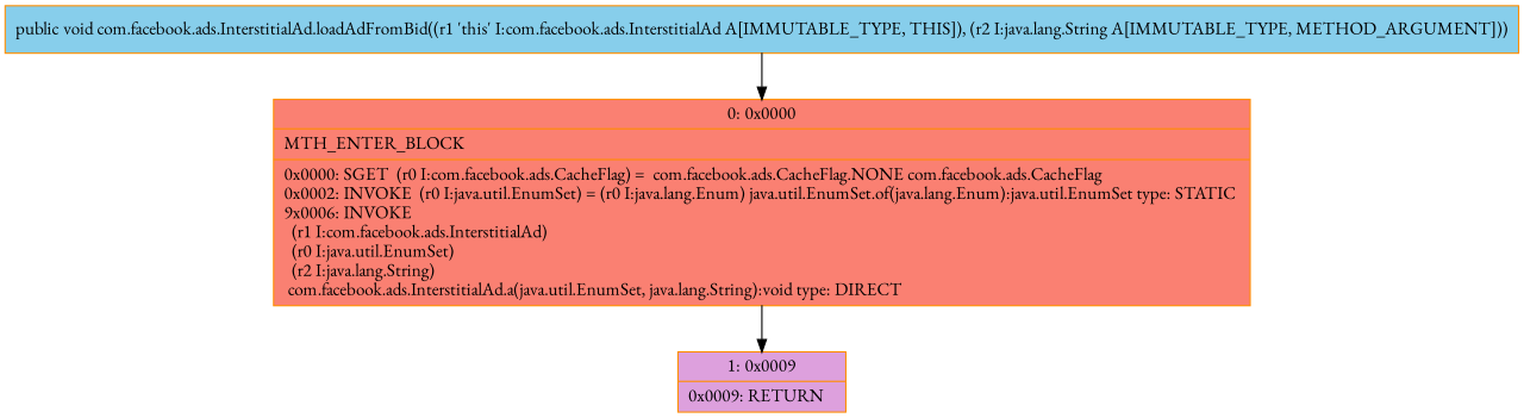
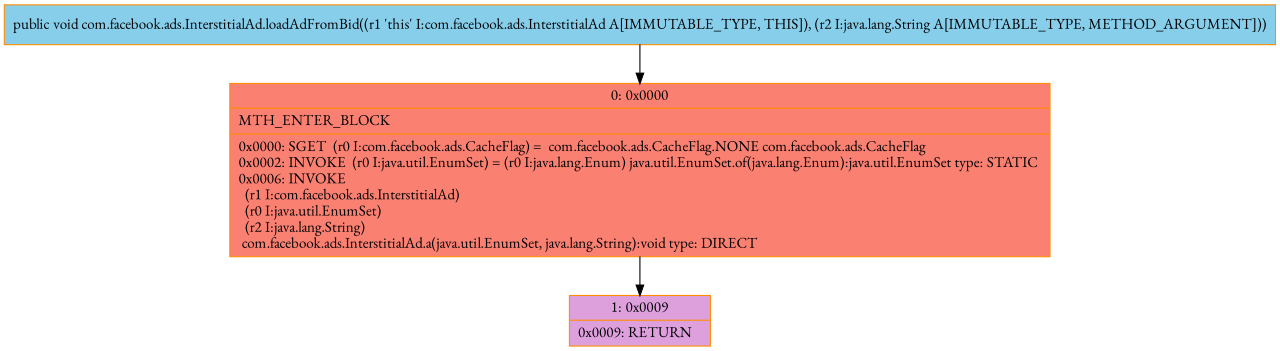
  digraph {
    fontname="EB Garamond"
    node [shape=record style=filled color=darkorange fontname="EB Garamond"]
    edge [fontname="EB Garamond"]
-   n1 [label="{0\:\ 0x0000|MTH_ENTER_BLOCK\l|0x0000: SGET  (r0 I:com.facebook.ads.CacheFlag) =  com.facebook.ads.CacheFlag.NONE com.facebook.ads.CacheFlag \l0x0002: INVOKE  (r0 I:java.util.EnumSet) = (r0 I:java.lang.Enum) java.util.EnumSet.of(java.lang.Enum):java.util.EnumSet type: STATIC \l9x0006: INVOKE  \l  (r1 I:com.facebook.ads.InterstitialAd)\l  (r0 I:java.util.EnumSet)\l  (r2 I:java.lang.String)\l com.facebook.ads.InterstitialAd.a(java.util.EnumSet, java.lang.String):void type: DIRECT \l}" fillcolor=salmon]
+   n1 [label="{0\:\ 0x0000|MTH_ENTER_BLOCK\l|0x0000: SGET  (r0 I:com.facebook.ads.CacheFlag) =  com.facebook.ads.CacheFlag.NONE com.facebook.ads.CacheFlag \l0x0002: INVOKE  (r0 I:java.util.EnumSet) = (r0 I:java.lang.Enum) java.util.EnumSet.of(java.lang.Enum):java.util.EnumSet type: STATIC \l0x0006: INVOKE  \l  (r1 I:com.facebook.ads.InterstitialAd)\l  (r0 I:java.util.EnumSet)\l  (r2 I:java.lang.String)\l com.facebook.ads.InterstitialAd.a(java.util.EnumSet, java.lang.String):void type: DIRECT \l}" fillcolor=salmon]
    n2 [label="{1\:\ 0x0009|0x0009: RETURN   \l}" fillcolor=plum]
    n3 [label="{public void com.facebook.ads.InterstitialAd.loadAdFromBid((r1 'this' I:com.facebook.ads.InterstitialAd A[IMMUTABLE_TYPE, THIS]), (r2 I:java.lang.String A[IMMUTABLE_TYPE, METHOD_ARGUMENT])) }" fillcolor=skyblue]
    n1 -> n2
    n3 -> n1
  }
